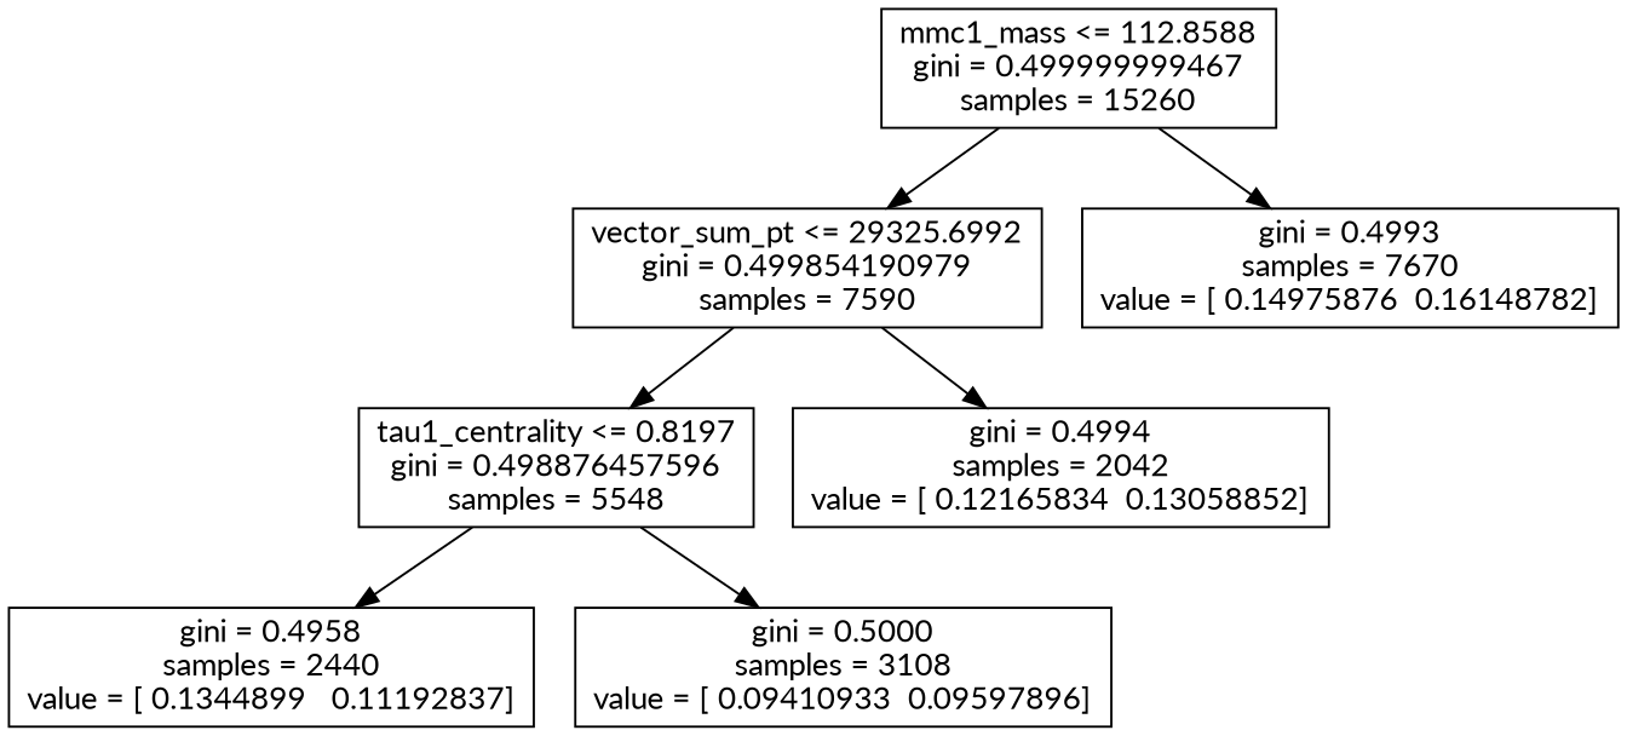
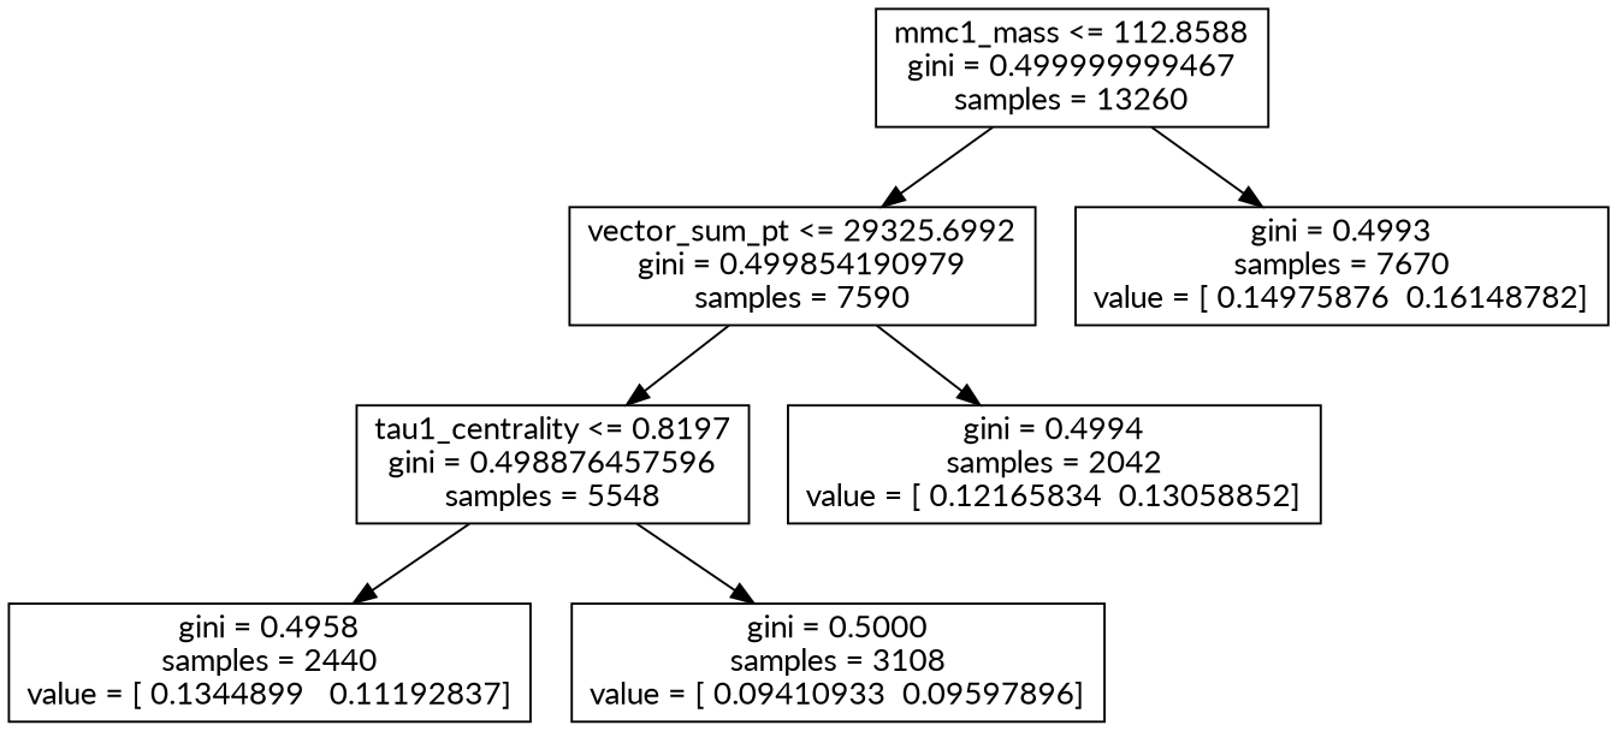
  digraph {
    fontname=Lato
    node [shape=box fontname=Lato]
    edge [fontname=Lato]
-   n1 [label="mmc1_mass <= 112.8588\ngini = 0.499999999467\nsamples = 15260"]
+   n1 [label="mmc1_mass <= 112.8588\ngini = 0.499999999467\nsamples = 13260"]
    n2 [label="vector_sum_pt <= 29325.6992\ngini = 0.499854190979\nsamples = 7590"]
    n3 [label="gini = 0.4993\nsamples = 7670\nvalue = [ 0.14975876  0.16148782]"]
    n4 [label="tau1_centrality <= 0.8197\ngini = 0.498876457596\nsamples = 5548"]
    n5 [label="gini = 0.4994\nsamples = 2042\nvalue = [ 0.12165834  0.13058852]"]
    n6 [label="gini = 0.4958\nsamples = 2440\nvalue = [ 0.1344899   0.11192837]"]
    n7 [label="gini = 0.5000\nsamples = 3108\nvalue = [ 0.09410933  0.09597896]"]
    n1 -> n2
    n1 -> n3
    n2 -> n4
    n2 -> n5
    n4 -> n6
    n4 -> n7
  }
